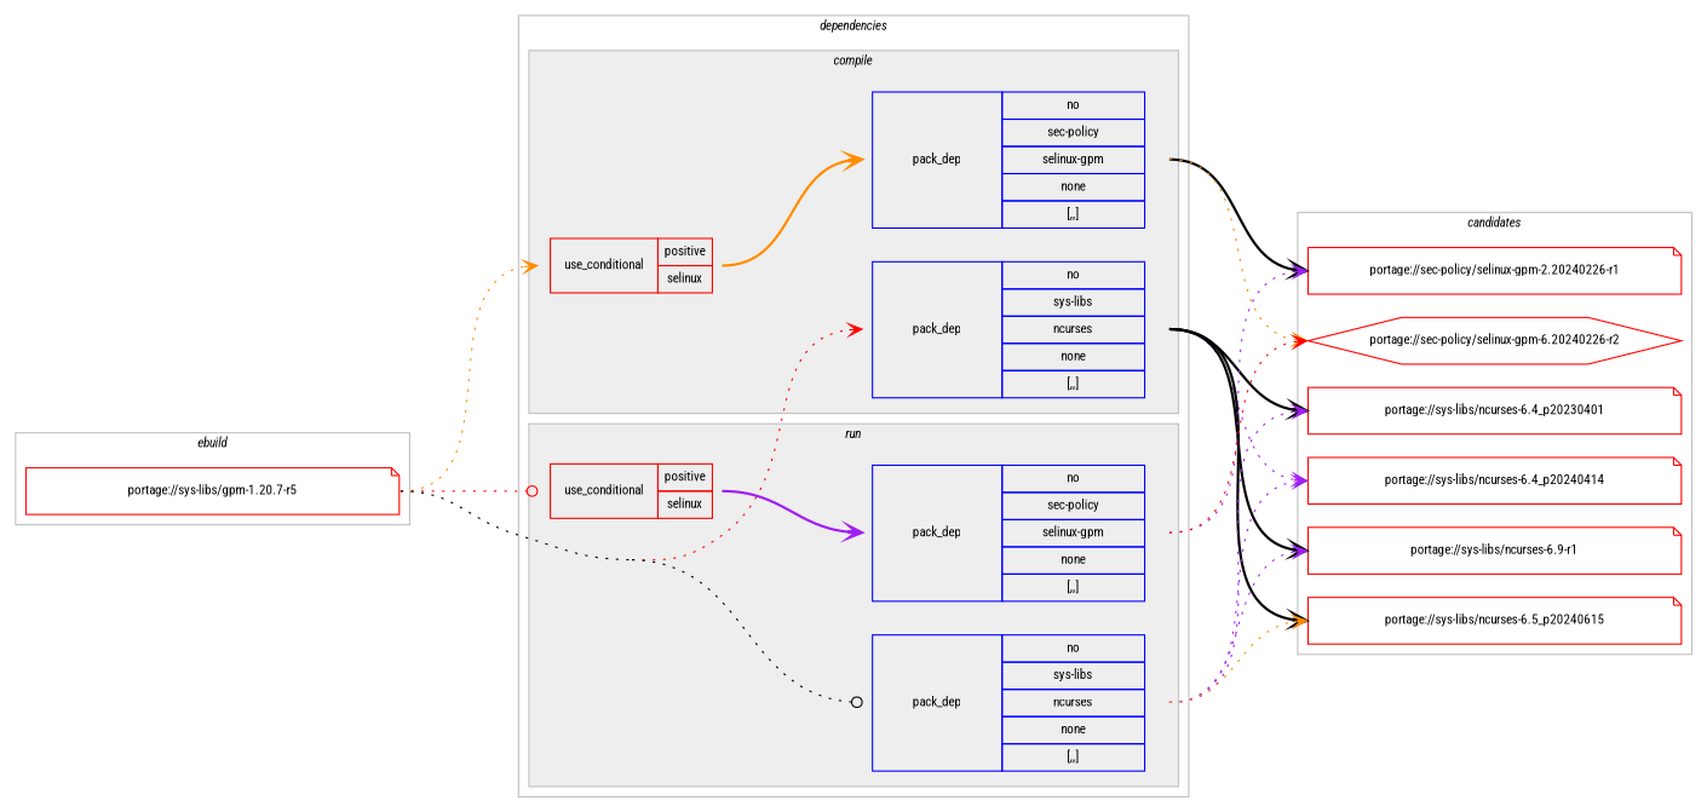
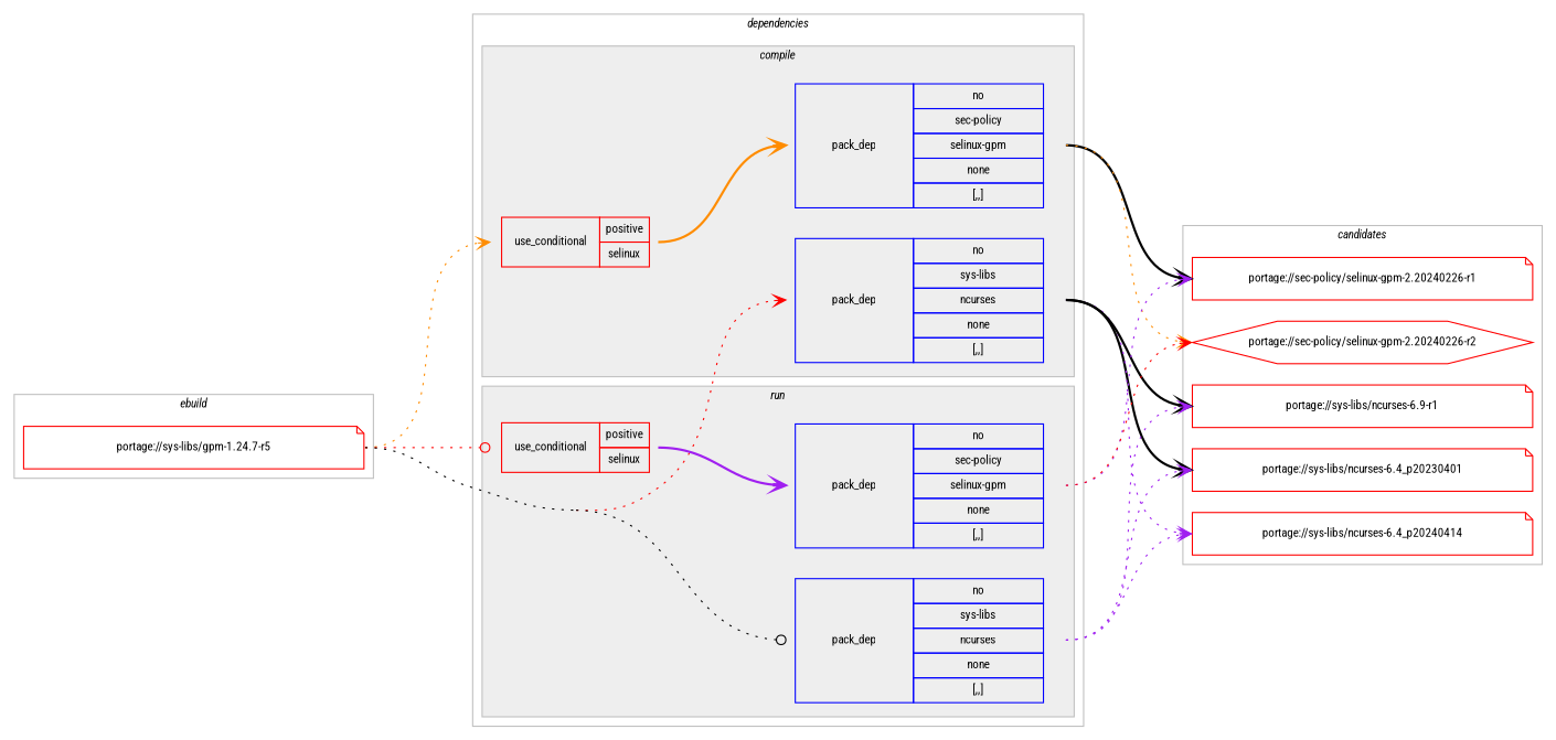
  digraph {
    compound=true
    concentrate=true
    fontname="Roboto Condensed"
    fontsize=10
    newrank=true
    rankdir=LR
    ranksep=1.5
    node [color=red fontname="Roboto Condensed" fontsize=10 shape=note]
    edge [arrowhead=vee color=purple fontname="Roboto Condensed" headport=w style=dotted tailport=e weight=100]
-   n1 [label="portage://sys-libs/gpm-1.20.7-r5" width=4]
+   n1 [label="portage://sys-libs/gpm-1.24.7-r5" width=4]
    n2 [color=blue label=<<TABLE BORDER="0" CELLBORDER="1" CELLSPACING="0" CELLPADDING="4" WIDTH="220"><TR><TD ROWSPAN="6" CELLPADDING="30">pack_dep</TD></TR><TR><TD WIDTH="110">no</TD></TR><TR><TD>sec-policy</TD></TR><TR><TD>selinux-gpm</TD></TR><TR><TD>none</TD></TR><TR><TD>[,,]</TD></TR></TABLE>> shape=none]
    n3 [label=<<TABLE BORDER="0" CELLBORDER="1" CELLSPACING="0" CELLPADDING="4"><TR><TD ROWSPAN="3" CELLPADDING="10">use_conditional</TD></TR><TR><TD>positive</TD></TR><TR><TD>selinux</TD></TR></TABLE>> shape=none]
    n4 [color=blue label=<<TABLE BORDER="0" CELLBORDER="1" CELLSPACING="0" CELLPADDING="4" WIDTH="220"><TR><TD ROWSPAN="6" CELLPADDING="30">pack_dep</TD></TR><TR><TD WIDTH="110">no</TD></TR><TR><TD>sys-libs</TD></TR><TR><TD>ncurses</TD></TR><TR><TD>none</TD></TR><TR><TD>[,,]</TD></TR></TABLE>> shape=none]
    n5 [color=blue label=<<TABLE BORDER="0" CELLBORDER="1" CELLSPACING="0" CELLPADDING="4" WIDTH="220"><TR><TD ROWSPAN="6" CELLPADDING="30">pack_dep</TD></TR><TR><TD WIDTH="110">no</TD></TR><TR><TD>sec-policy</TD></TR><TR><TD>selinux-gpm</TD></TR><TR><TD>none</TD></TR><TR><TD>[,,]</TD></TR></TABLE>> shape=none]
    n6 [label=<<TABLE BORDER="0" CELLBORDER="1" CELLSPACING="0" CELLPADDING="4"><TR><TD ROWSPAN="3" CELLPADDING="10">use_conditional</TD></TR><TR><TD>positive</TD></TR><TR><TD>selinux</TD></TR></TABLE>> shape=none]
    n7 [color=blue label=<<TABLE BORDER="0" CELLBORDER="1" CELLSPACING="0" CELLPADDING="4" WIDTH="220"><TR><TD ROWSPAN="6" CELLPADDING="30">pack_dep</TD></TR><TR><TD WIDTH="110">no</TD></TR><TR><TD>sys-libs</TD></TR><TR><TD>ncurses</TD></TR><TR><TD>none</TD></TR><TR><TD>[,,]</TD></TR></TABLE>> shape=none]
    n8 [label="portage://sec-policy/selinux-gpm-2.20240226-r1" width=4]
-   n9 [label="portage://sec-policy/selinux-gpm-6.20240226-r2" shape=hexagon width=4]
+   n9 [label="portage://sec-policy/selinux-gpm-2.20240226-r2" shape=hexagon width=4]
    n10 [label="portage://sys-libs/ncurses-6.4_p20230401" width=4]
    n11 [label="portage://sys-libs/ncurses-6.4_p20240414" width=4]
    n12 [label="portage://sys-libs/ncurses-6.9-r1" width=4]
-   n13 [label="portage://sys-libs/ncurses-6.5_p20240615" width=4]
    subgraph cluster_1 {
      color=gray
      label=<<i>ebuild</i>>
      rank=same
      n1
    }
    subgraph cluster_2 {
      color=gray
      label=<<i>dependencies</i>>
      subgraph cluster_3 {
        color=gray
        fillcolor="#eeeeee"
        label=<<i>compile</i>>
        style=filled
        subgraph sub_4 {
          color=gray
          fillcolor="#eeeeee"
          label=<<i>compile</i>>
          style=filled
          n3
          subgraph sub_5 {
            color=gray
            fillcolor="#eeeeee"
            label=<<i>compile</i>>
            style=filled
            n2
          }
        }
        subgraph sub_6 {
          color=gray
          fillcolor="#eeeeee"
          label=<<i>compile</i>>
          style=filled
          n4
        }
      }
      subgraph cluster_7 {
        color=gray
        fillcolor="#eeeeee"
        label=<<i>compile and run</i>>
        style=filled
      }
      subgraph cluster_8 {
        color=gray
        fillcolor="#eeeeee"
        label=<<i>run</i>>
        style=filled
        subgraph sub_9 {
          color=gray
          fillcolor="#eeeeee"
          label=<<i>run</i>>
          style=filled
          n6
          subgraph sub_10 {
            color=gray
            fillcolor="#eeeeee"
            label=<<i>run</i>>
            style=filled
            n5
          }
        }
        subgraph sub_11 {
          color=gray
          fillcolor="#eeeeee"
          label=<<i>run</i>>
          style=filled
          n7
        }
      }
    }
    subgraph cluster_12 {
      color=gray
      label=<<i>candidates</i>>
      rank=same
      subgraph sub_13 {
        color=black
        label=<<i>candidates</i>>
        nodesep=1
        rank=same
        n8
        n9
      }
      subgraph sub_14 {
        color=black
        label=<<i>candidates</i>>
        nodesep=1
        rank=same
        n10
        n11
        n12
-       n13
      }
      subgraph sub_15 {
        color=black
        label=<<i>candidates</i>>
        nodesep=1
        rank=same
        n8
        n9
      }
      subgraph sub_16 {
        color=black
        label=<<i>candidates</i>>
        nodesep=1
        rank=same
        n10
        n11
        n12
-       n13
      }
    }
    n1 -> n3 [color=darkorange weight=20]
    n1 -> n4 [color=red weight=20]
    n1 -> n6 [arrowhead=odot color=red weight=20]
    n1 -> n7 [arrowhead=odot color=black weight=20]
    n2 -> n8 [color=black style=bold]
    n2 -> n9 [color=darkorange]
    n3 -> n2 [color=darkorange style=bold weight=20]
    n4 -> n10 [color=black style=bold]
    n4 -> n11
    n4 -> n12 [color=black style=bold]
-   n4 -> n13 [color=black style=bold]
    n5 -> n8
    n5 -> n9 [color=red]
    n6 -> n5 [style=bold weight=20]
    n7 -> n10
    n7 -> n11
    n7 -> n12
-   n7 -> n13 [color=darkorange]
  }
